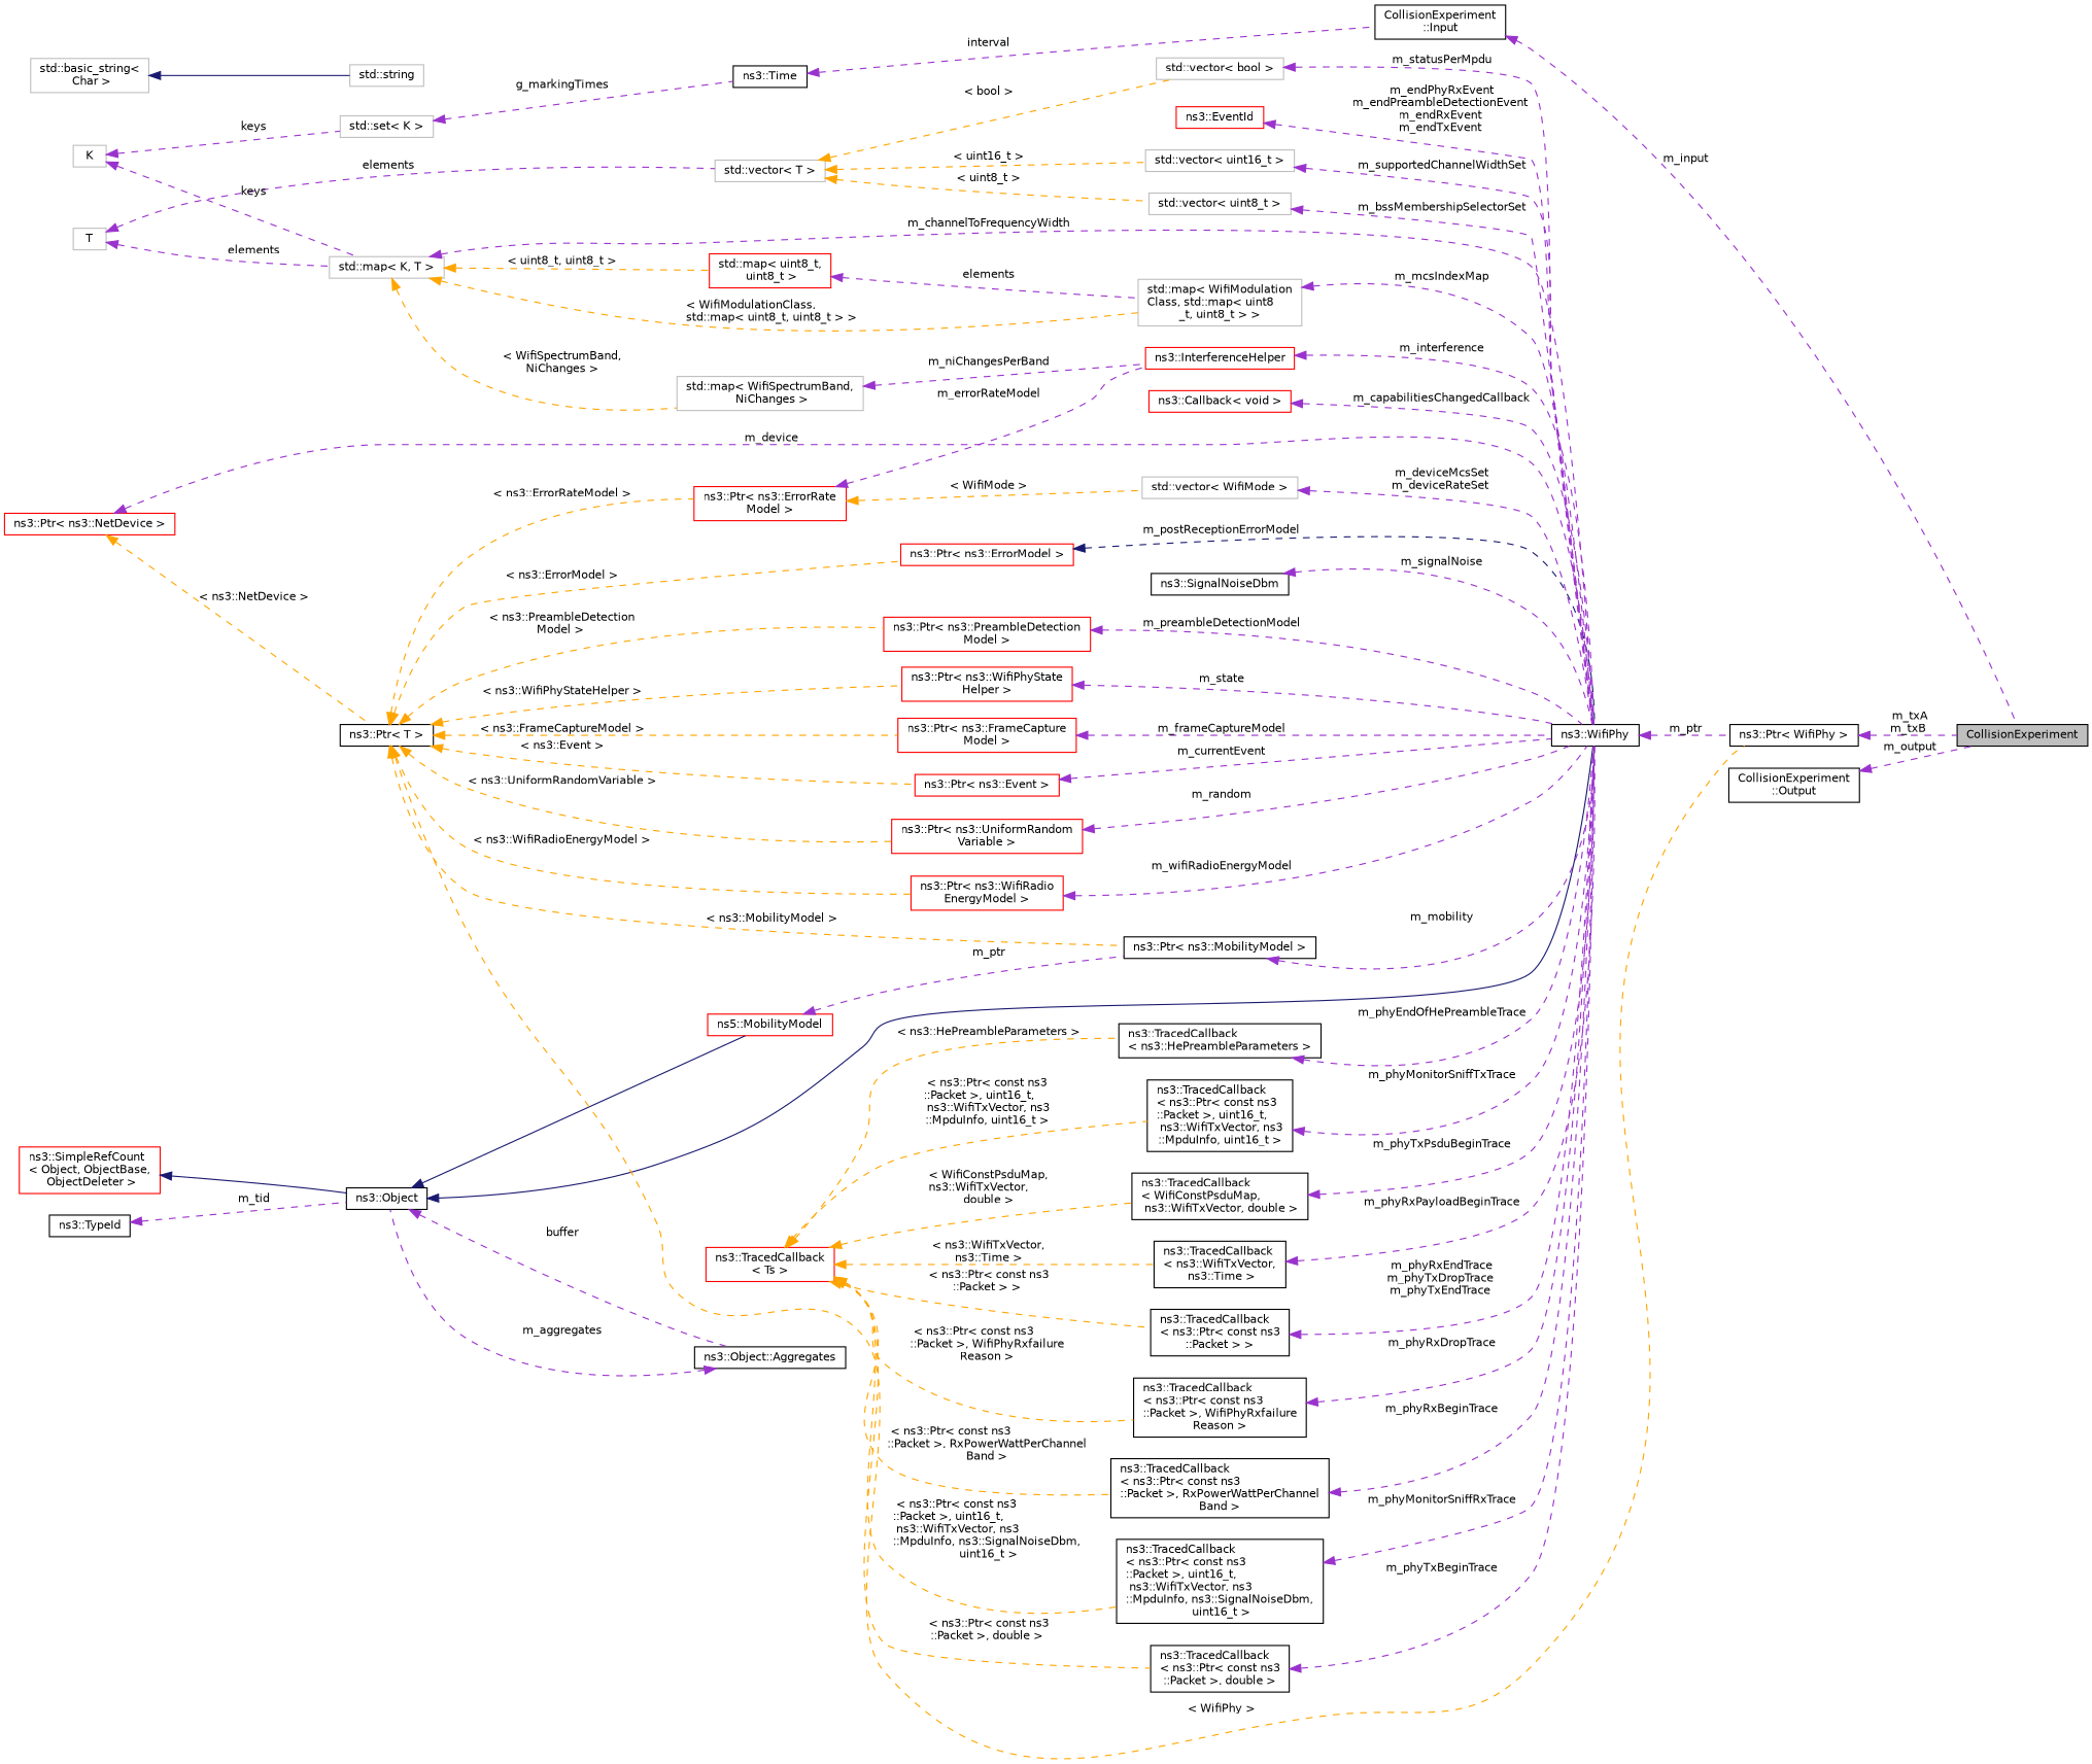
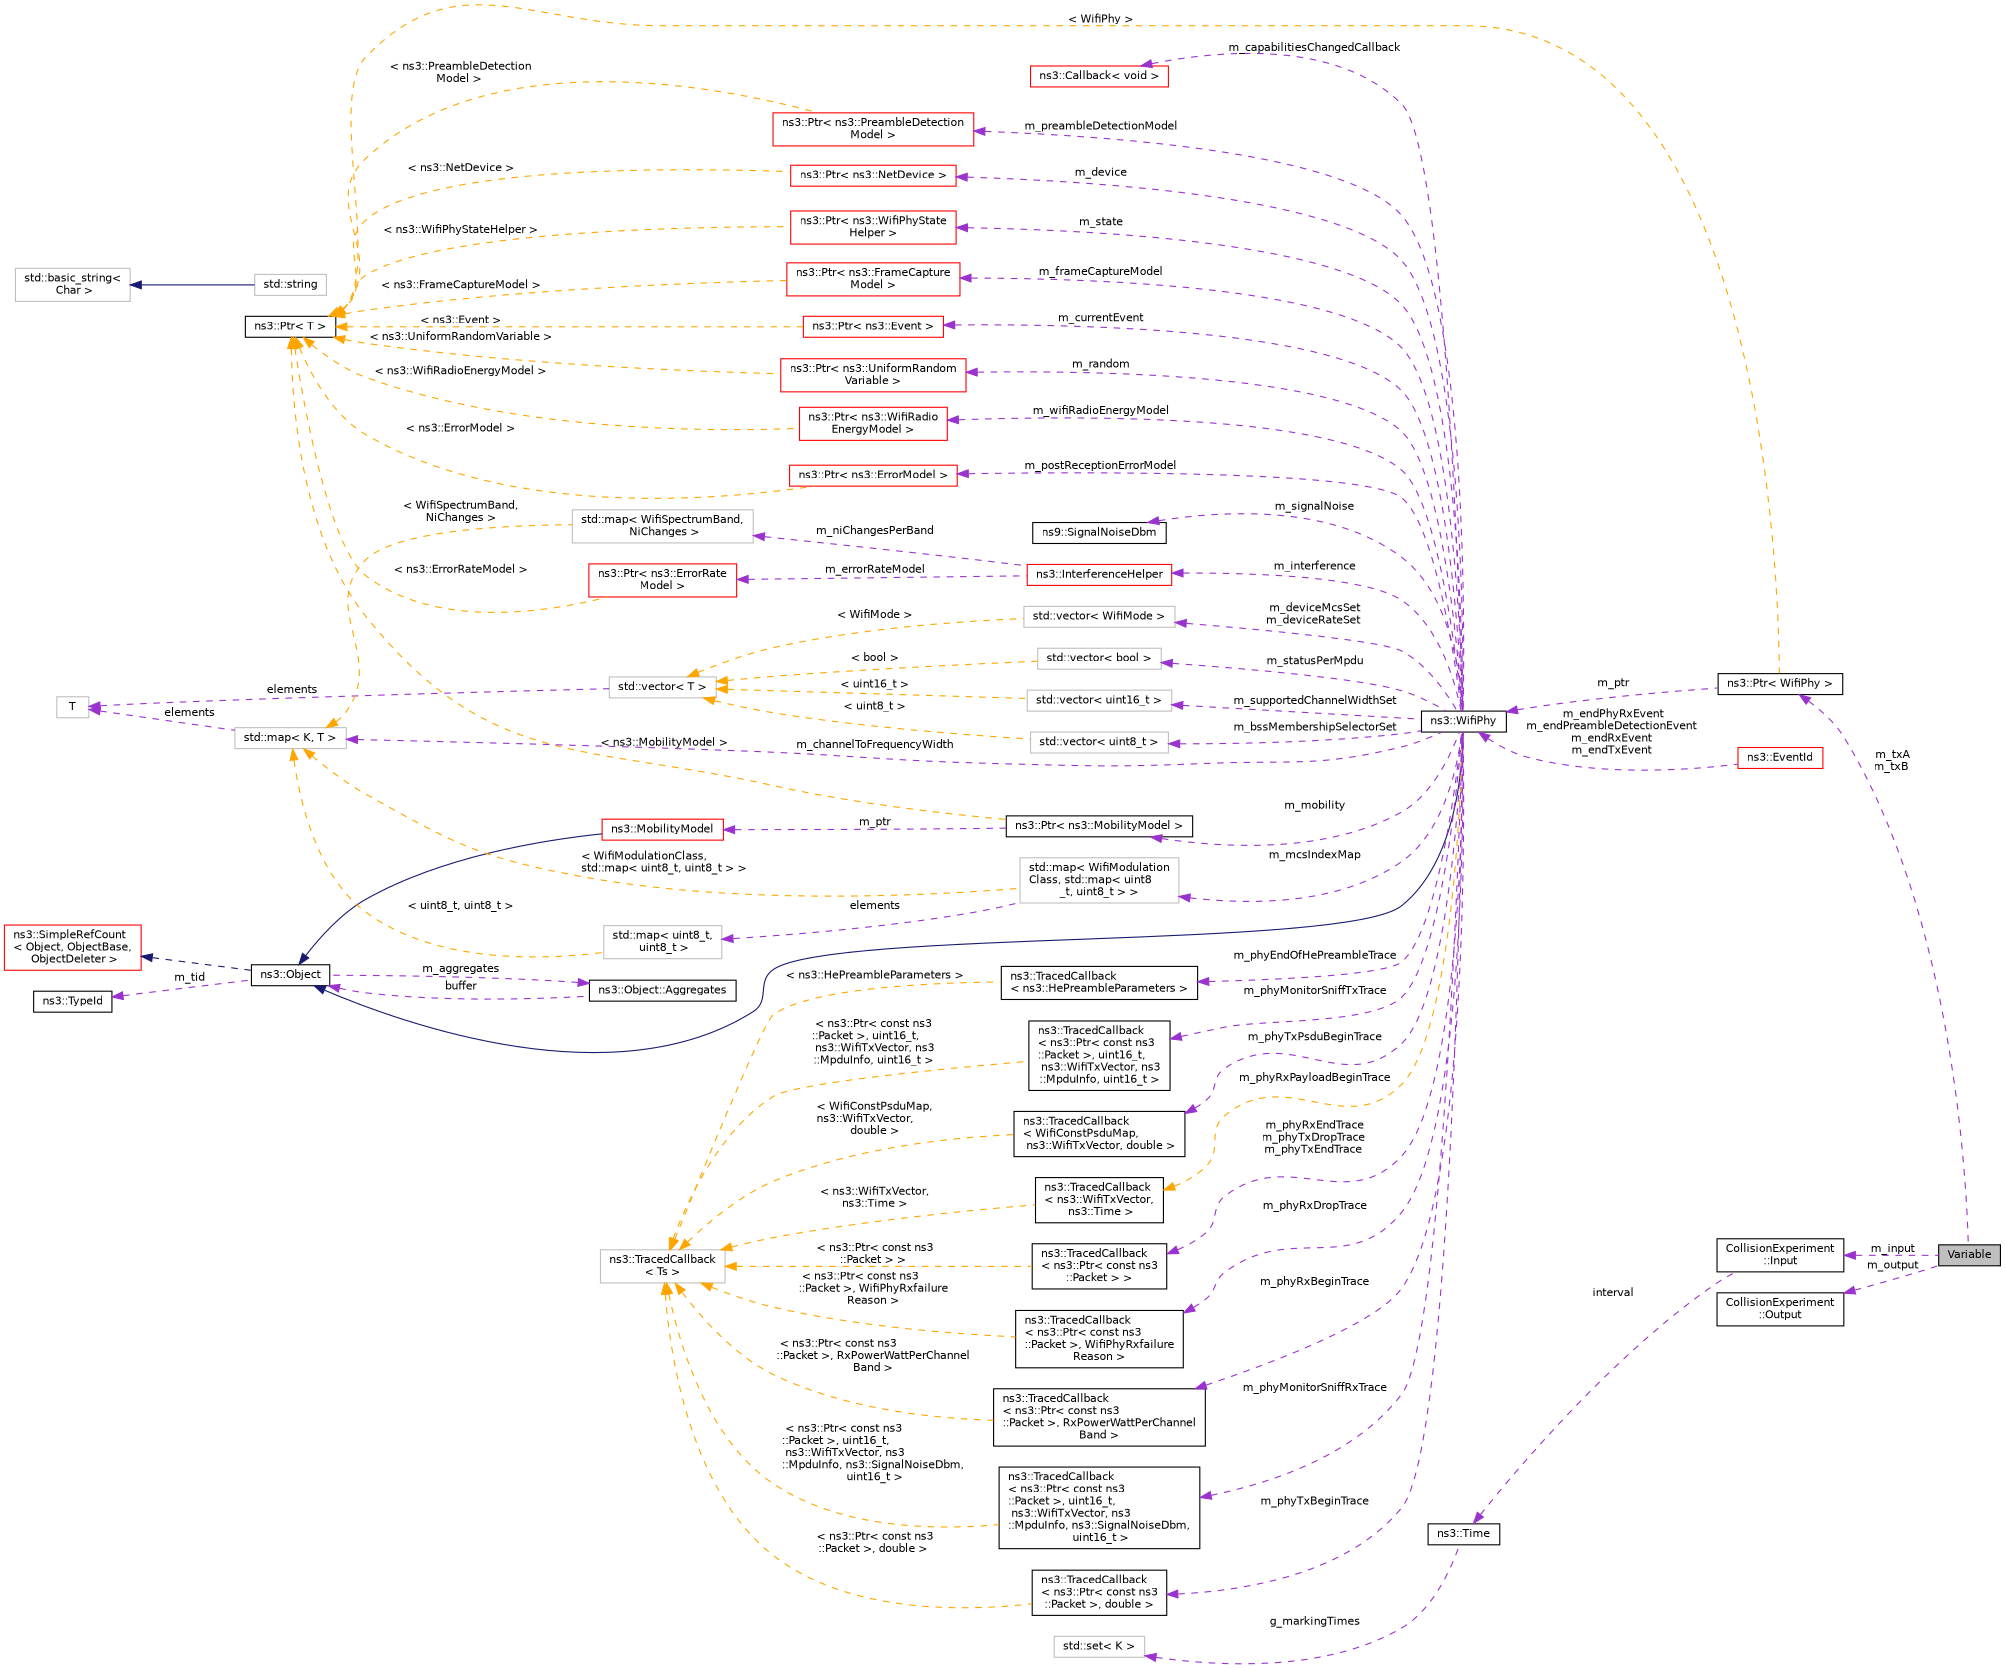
  digraph {
    rankdir=LR
    node [color=black fillcolor=white fontname=Helvetica fontsize=10 shape=record style=filled]
    edge [color=darkorchid3 dir=back fontname=Helvetica fontsize=10 labelfontname=Helvetica labelfontsize=10 style=dashed]
-   n1 [fillcolor=grey75 fontcolor=black height=0.2 label=CollisionExperiment width=0.4]
+   n1 [fillcolor=grey75 fontcolor=black height=0.2 label=Variable width=0.4]
    n2 [height=0.2 label="ns3::Ptr\< WifiPhy \>" width=0.4]
    n3 [height=0.2 label="ns3::WifiPhy" width=0.4]
    n4 [height=0.2 label="ns3::Object" width=0.4]
    n5 [height=0.2 label="ns3::Object::Aggregates" width=0.4]
-   n6 [color=red height=0.2 label="ns5::MobilityModel" width=0.4]
+   n6 [color=red height=0.2 label="ns3::MobilityModel" width=0.4]
    n7 [height=0.2 label="ns3::Ptr\< ns3::MobilityModel \>" width=0.4]
    n8 [color=red height=0.2 label="ns3::SimpleRefCount\l\< Object, ObjectBase,\l ObjectDeleter \>" width=0.4]
    n9 [height=0.2 label="ns3::TypeId" width=0.4]
    n10 [height=0.2 label="ns3::Ptr\< T \>" width=0.4]
    n11 [color=red height=0.2 label="ns3::Ptr\< ns3::ErrorRate\lModel \>" width=0.4]
    n12 [color=red height=0.2 label="ns3::Ptr\< ns3::PreambleDetection\lModel \>" width=0.4]
    n13 [color=red height=0.2 label="ns3::Ptr\< ns3::NetDevice \>" width=0.4]
    n14 [color=red height=0.2 label="ns3::Ptr\< ns3::WifiPhyState\lHelper \>" width=0.4]
    n15 [color=red height=0.2 label="ns3::Ptr\< ns3::FrameCapture\lModel \>" width=0.4]
    n16 [color=red height=0.2 label="ns3::Ptr\< ns3::Event \>" width=0.4]
    n17 [color=red height=0.2 label="ns3::Ptr\< ns3::UniformRandom\lVariable \>" width=0.4]
    n18 [color=red height=0.2 label="ns3::Ptr\< ns3::WifiRadio\lEnergyModel \>" width=0.4]
    n19 [color=red height=0.2 label="ns3::Ptr\< ns3::ErrorModel \>" width=0.4]
    n20 [color=red height=0.2 label="ns3::InterferenceHelper" width=0.4]
    n21 [color=grey75 height=0.2 label="std::vector\< uint16_t \>" width=0.4]
    n22 [color=grey75 height=0.2 label="std::vector\< T \>" width=0.4]
    n23 [color=grey75 height=0.2 label="std::vector\< uint8_t \>" width=0.4]
    n24 [color=grey75 height=0.2 label="std::vector\< WifiMode \>" width=0.4]
    n25 [color=grey75 height=0.2 label="std::vector\< bool \>" width=0.4]
    n26 [color=grey75 height=0.2 label=T width=0.4]
    n27 [color=grey75 height=0.2 label="std::map\< K, T \>" width=0.4]
    n28 [color=grey75 height=0.2 label="std::map\< WifiModulation\lClass, std::map\< uint8\l_t, uint8_t \> \>" width=0.4]
-   n29 [color=red height=0.2 label="std::map\< uint8_t,\l uint8_t \>" width=0.4]
+   n29 [color=grey75 height=0.2 label="std::map\< uint8_t,\l uint8_t \>" width=0.4]
    n30 [color=grey75 height=0.2 label="std::map\< WifiSpectrumBand,\l NiChanges \>" width=0.4]
    n31 [height=0.2 label="ns3::TracedCallback\l\< ns3::WifiTxVector,\l ns3::Time \>" width=0.4]
-   n32 [color=red height=0.2 label="ns3::TracedCallback\l\< Ts \>" width=0.4]
+   n32 [color=grey75 height=0.2 label="ns3::TracedCallback\l\< Ts \>" width=0.4]
    n33 [height=0.2 label="ns3::TracedCallback\l\< ns3::Ptr\< const ns3\l::Packet \> \>" width=0.4]
    n34 [height=0.2 label="ns3::TracedCallback\l\< ns3::Ptr\< const ns3\l::Packet \>, WifiPhyRxfailure\lReason \>" width=0.4]
    n35 [height=0.2 label="ns3::TracedCallback\l\< ns3::Ptr\< const ns3\l::Packet \>, RxPowerWattPerChannel\lBand \>" width=0.4]
    n36 [height=0.2 label="ns3::TracedCallback\l\< ns3::Ptr\< const ns3\l::Packet \>, uint16_t,\l ns3::WifiTxVector, ns3\l::MpduInfo, ns3::SignalNoiseDbm,\l uint16_t \>" width=0.4]
    n37 [height=0.2 label="ns3::TracedCallback\l\< ns3::Ptr\< const ns3\l::Packet \>, double \>" width=0.4]
    n38 [height=0.2 label="ns3::TracedCallback\l\< ns3::HePreambleParameters \>" width=0.4]
    n39 [height=0.2 label="ns3::TracedCallback\l\< ns3::Ptr\< const ns3\l::Packet \>, uint16_t,\l ns3::WifiTxVector, ns3\l::MpduInfo, uint16_t \>" width=0.4]
    n40 [height=0.2 label="ns3::TracedCallback\l\< WifiConstPsduMap,\l ns3::WifiTxVector, double \>" width=0.4]
-   n41 [color=grey75 height=0.2 label=K width=0.4]
    n42 [color=grey75 height=0.2 label="std::set\< K \>" width=0.4]
    n43 [height=0.2 label="ns3::Time" width=0.4]
    n44 [color=red height=0.2 label="ns3::EventId" width=0.4]
    n45 [height=0.2 label="CollisionExperiment\l::Input" width=0.4]
    n46 [color=red height=0.2 label="ns3::Callback\< void \>" width=0.4]
-   n47 [height=0.2 label="ns3::SignalNoiseDbm" width=0.4]
+   n47 [height=0.2 label="ns9::SignalNoiseDbm" width=0.4]
    n48 [height=0.2 label="CollisionExperiment\l::Output" width=0.4]
    n49 [color=grey75 height=0.2 label="std::string" width=0.4]
    n50 [color=grey75 height=0.2 label="std::basic_string\<\l Char \>" width=0.4]
    n2 -> n1 [label=" m_txA\nm_txB"]
    n3 -> n2 [label=" m_ptr"]
    n4 -> n3 [color=midnightblue style=solid]
    n4 -> n5 [label=" buffer"]
    n4 -> n6 [color=midnightblue style=solid]
    n5 -> n4 [label=" m_aggregates"]
    n6 -> n7 [label=" m_ptr"]
    n7 -> n3 [label=" m_mobility"]
-   n8 -> n4 [color=midnightblue style=solid]
+   n8 -> n4 [color=midnightblue]
    n9 -> n4 [label=" m_tid"]
    n10 -> n2 [color=orange label=" \< WifiPhy \>"]
    n10 -> n7 [color=orange label=" \< ns3::MobilityModel \>"]
    n10 -> n11 [color=orange label=" \< ns3::ErrorRateModel \>"]
    n10 -> n12 [color=orange label=" \< ns3::PreambleDetection\lModel \>"]
-   n13 -> n10 [color=orange label=" \< ns3::NetDevice \>"]
+   n10 -> n13 [color=orange label=" \< ns3::NetDevice \>"]
    n10 -> n14 [color=orange label=" \< ns3::WifiPhyStateHelper \>"]
    n10 -> n15 [color=orange label=" \< ns3::FrameCaptureModel \>"]
    n10 -> n16 [color=orange label=" \< ns3::Event \>"]
    n10 -> n17 [color=orange label=" \< ns3::UniformRandomVariable \>"]
    n10 -> n18 [color=orange label=" \< ns3::WifiRadioEnergyModel \>"]
    n10 -> n19 [color=orange label=" \< ns3::ErrorModel \>"]
    n11 -> n20 [label=" m_errorRateModel"]
    n12 -> n3 [label=" m_preambleDetectionModel"]
    n13 -> n3 [label=" m_device"]
    n14 -> n3 [label=" m_state"]
    n15 -> n3 [label=" m_frameCaptureModel"]
    n16 -> n3 [label=" m_currentEvent"]
    n17 -> n3 [label=" m_random"]
    n18 -> n3 [label=" m_wifiRadioEnergyModel"]
-   n19 -> n3 [color=midnightblue label=" m_postReceptionErrorModel"]
+   n19 -> n3 [label=" m_postReceptionErrorModel"]
    n20 -> n3 [label=" m_interference"]
    n21 -> n3 [label=" m_supportedChannelWidthSet"]
    n22 -> n21 [color=orange label=" \< uint16_t \>"]
    n22 -> n23 [color=orange label=" \< uint8_t \>"]
-   n11 -> n24 [color=orange label=" \< WifiMode \>"]
+   n22 -> n24 [color=orange label=" \< WifiMode \>"]
    n22 -> n25 [color=orange label=" \< bool \>"]
    n23 -> n3 [label=" m_bssMembershipSelectorSet"]
    n24 -> n3 [label=" m_deviceMcsSet\nm_deviceRateSet"]
    n25 -> n3 [label=" m_statusPerMpdu"]
    n26 -> n22 [label=" elements"]
    n26 -> n27 [label=" elements"]
    n27 -> n3 [label=" m_channelToFrequencyWidth"]
    n27 -> n28 [color=orange label=" \< WifiModulationClass,\l std::map\< uint8_t, uint8_t \> \>"]
    n27 -> n29 [color=orange label=" \< uint8_t, uint8_t \>"]
    n27 -> n30 [color=orange label=" \< WifiSpectrumBand,\l NiChanges \>"]
    n28 -> n3 [label=" m_mcsIndexMap"]
    n29 -> n28 [label=" elements"]
    n30 -> n20 [label=" m_niChangesPerBand"]
-   n31 -> n3 [label=" m_phyRxPayloadBeginTrace"]
+   n31 -> n3 [color=orange label=" m_phyRxPayloadBeginTrace"]
    n32 -> n31 [color=orange label=" \< ns3::WifiTxVector,\l ns3::Time \>"]
    n32 -> n33 [color=orange label=" \< ns3::Ptr\< const ns3\l::Packet \> \>"]
    n32 -> n34 [color=orange label=" \< ns3::Ptr\< const ns3\l::Packet \>, WifiPhyRxfailure\lReason \>"]
    n32 -> n35 [color=orange label=" \< ns3::Ptr\< const ns3\l::Packet \>, RxPowerWattPerChannel\lBand \>"]
    n32 -> n36 [color=orange label=" \< ns3::Ptr\< const ns3\l::Packet \>, uint16_t,\l ns3::WifiTxVector, ns3\l::MpduInfo, ns3::SignalNoiseDbm,\l uint16_t \>"]
    n32 -> n37 [color=orange label=" \< ns3::Ptr\< const ns3\l::Packet \>, double \>"]
    n32 -> n38 [color=orange label=" \< ns3::HePreambleParameters \>"]
    n32 -> n39 [color=orange label=" \< ns3::Ptr\< const ns3\l::Packet \>, uint16_t,\l ns3::WifiTxVector, ns3\l::MpduInfo, uint16_t \>"]
    n32 -> n40 [color=orange label=" \< WifiConstPsduMap,\l ns3::WifiTxVector,\l double \>"]
    n33 -> n3 [label=" m_phyRxEndTrace\nm_phyTxDropTrace\nm_phyTxEndTrace"]
    n34 -> n3 [label=" m_phyRxDropTrace"]
    n35 -> n3 [label=" m_phyRxBeginTrace"]
    n36 -> n3 [label=" m_phyMonitorSniffRxTrace"]
    n37 -> n3 [label=" m_phyTxBeginTrace"]
    n38 -> n3 [label=" m_phyEndOfHePreambleTrace"]
    n39 -> n3 [label=" m_phyMonitorSniffTxTrace"]
    n40 -> n3 [label=" m_phyTxPsduBeginTrace"]
-   n41 -> n27 [label=" keys"]
-   n41 -> n42 [label=" keys"]
    n42 -> n43 [label=" g_markingTimes"]
    n43 -> n45 [label=" interval"]
-   n44 -> n3 [label=" m_endPhyRxEvent\nm_endPreambleDetectionEvent\nm_endRxEvent\nm_endTxEvent"]
+   n3 -> n44 [label=" m_endPhyRxEvent\nm_endPreambleDetectionEvent\nm_endRxEvent\nm_endTxEvent"]
    n45 -> n1 [label=" m_input"]
    n46 -> n3 [label=" m_capabilitiesChangedCallback"]
    n47 -> n3 [label=" m_signalNoise"]
    n48 -> n1 [label=" m_output"]
    n50 -> n49 [color=midnightblue style=solid]
  }
